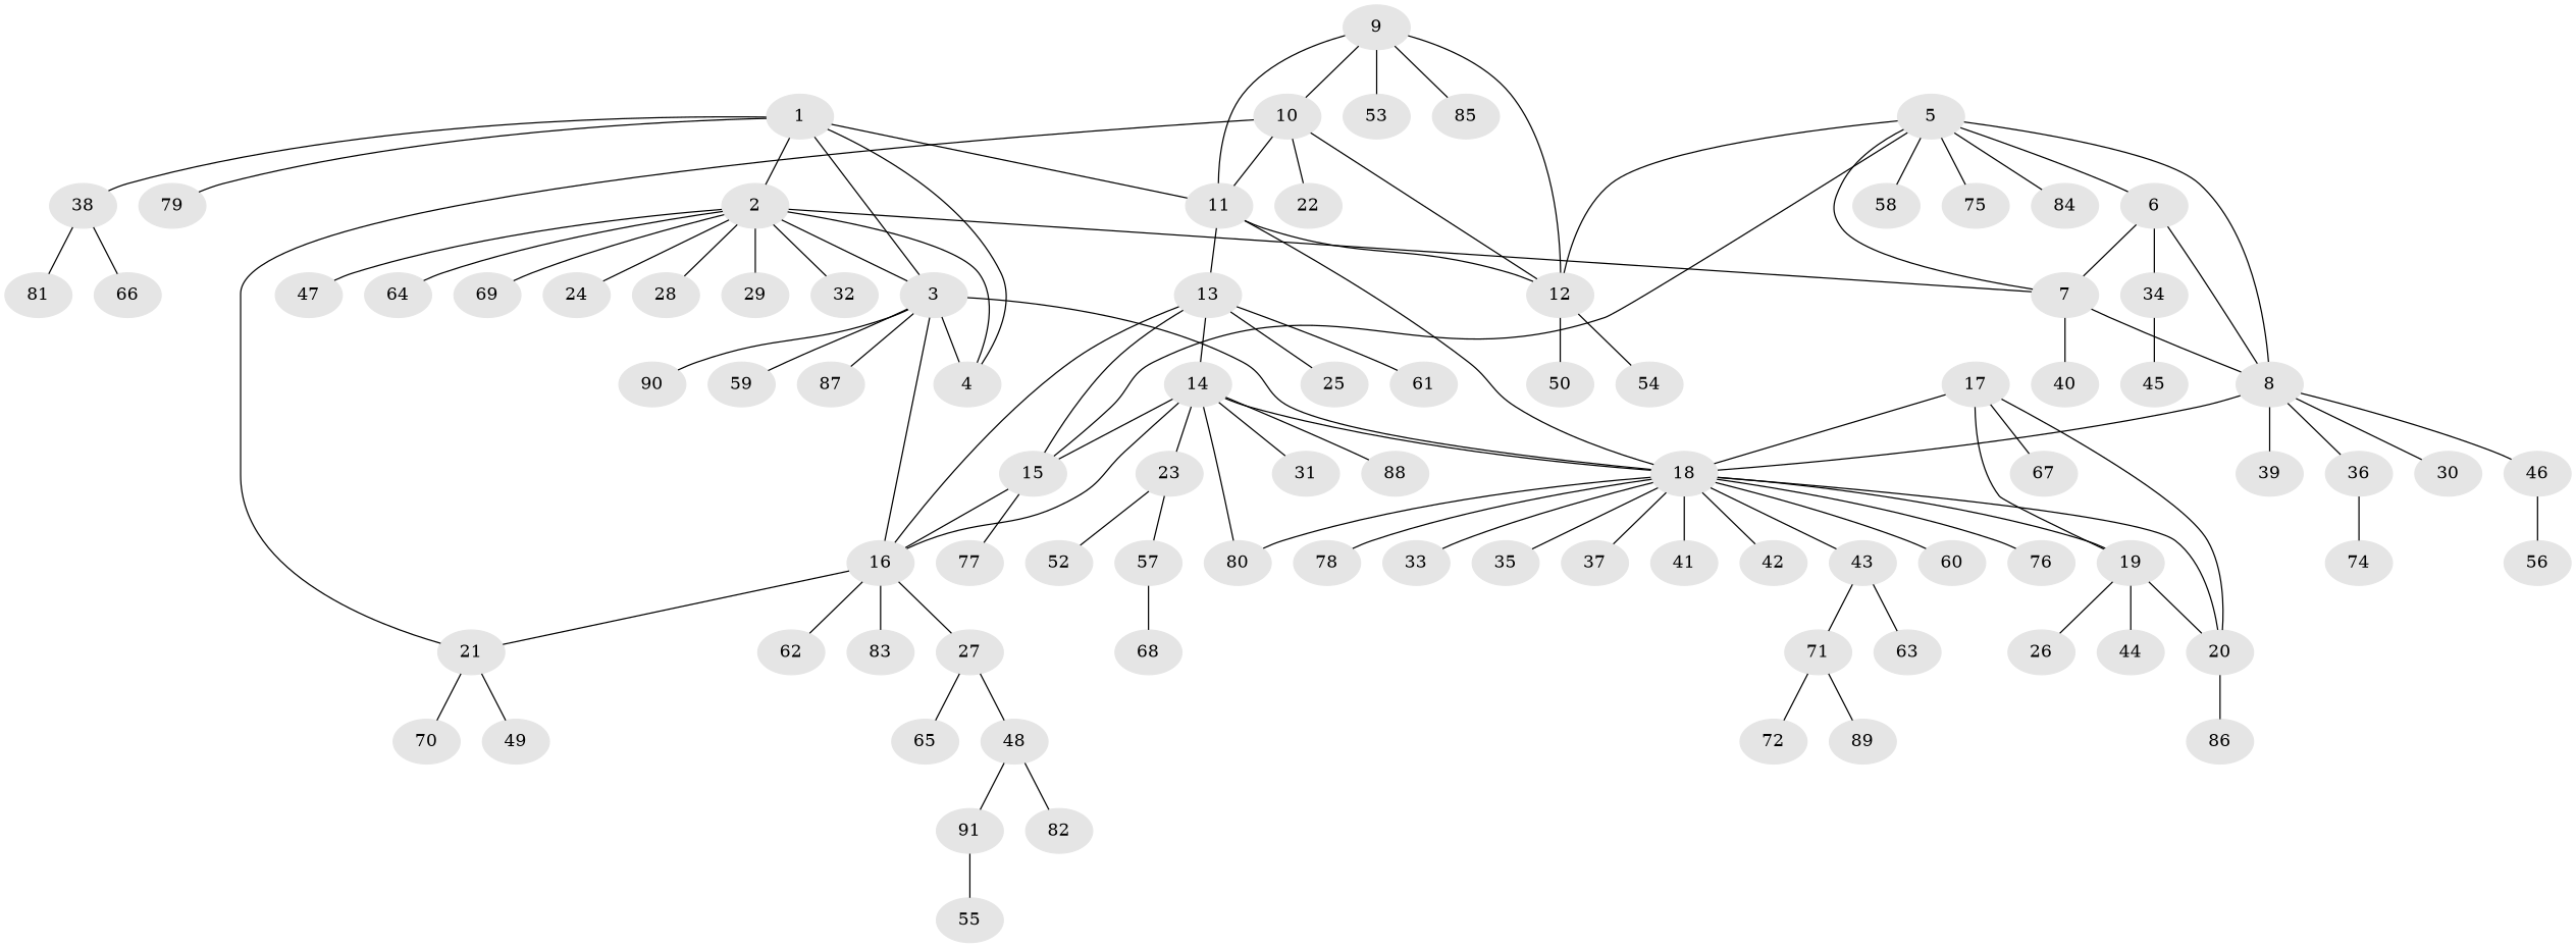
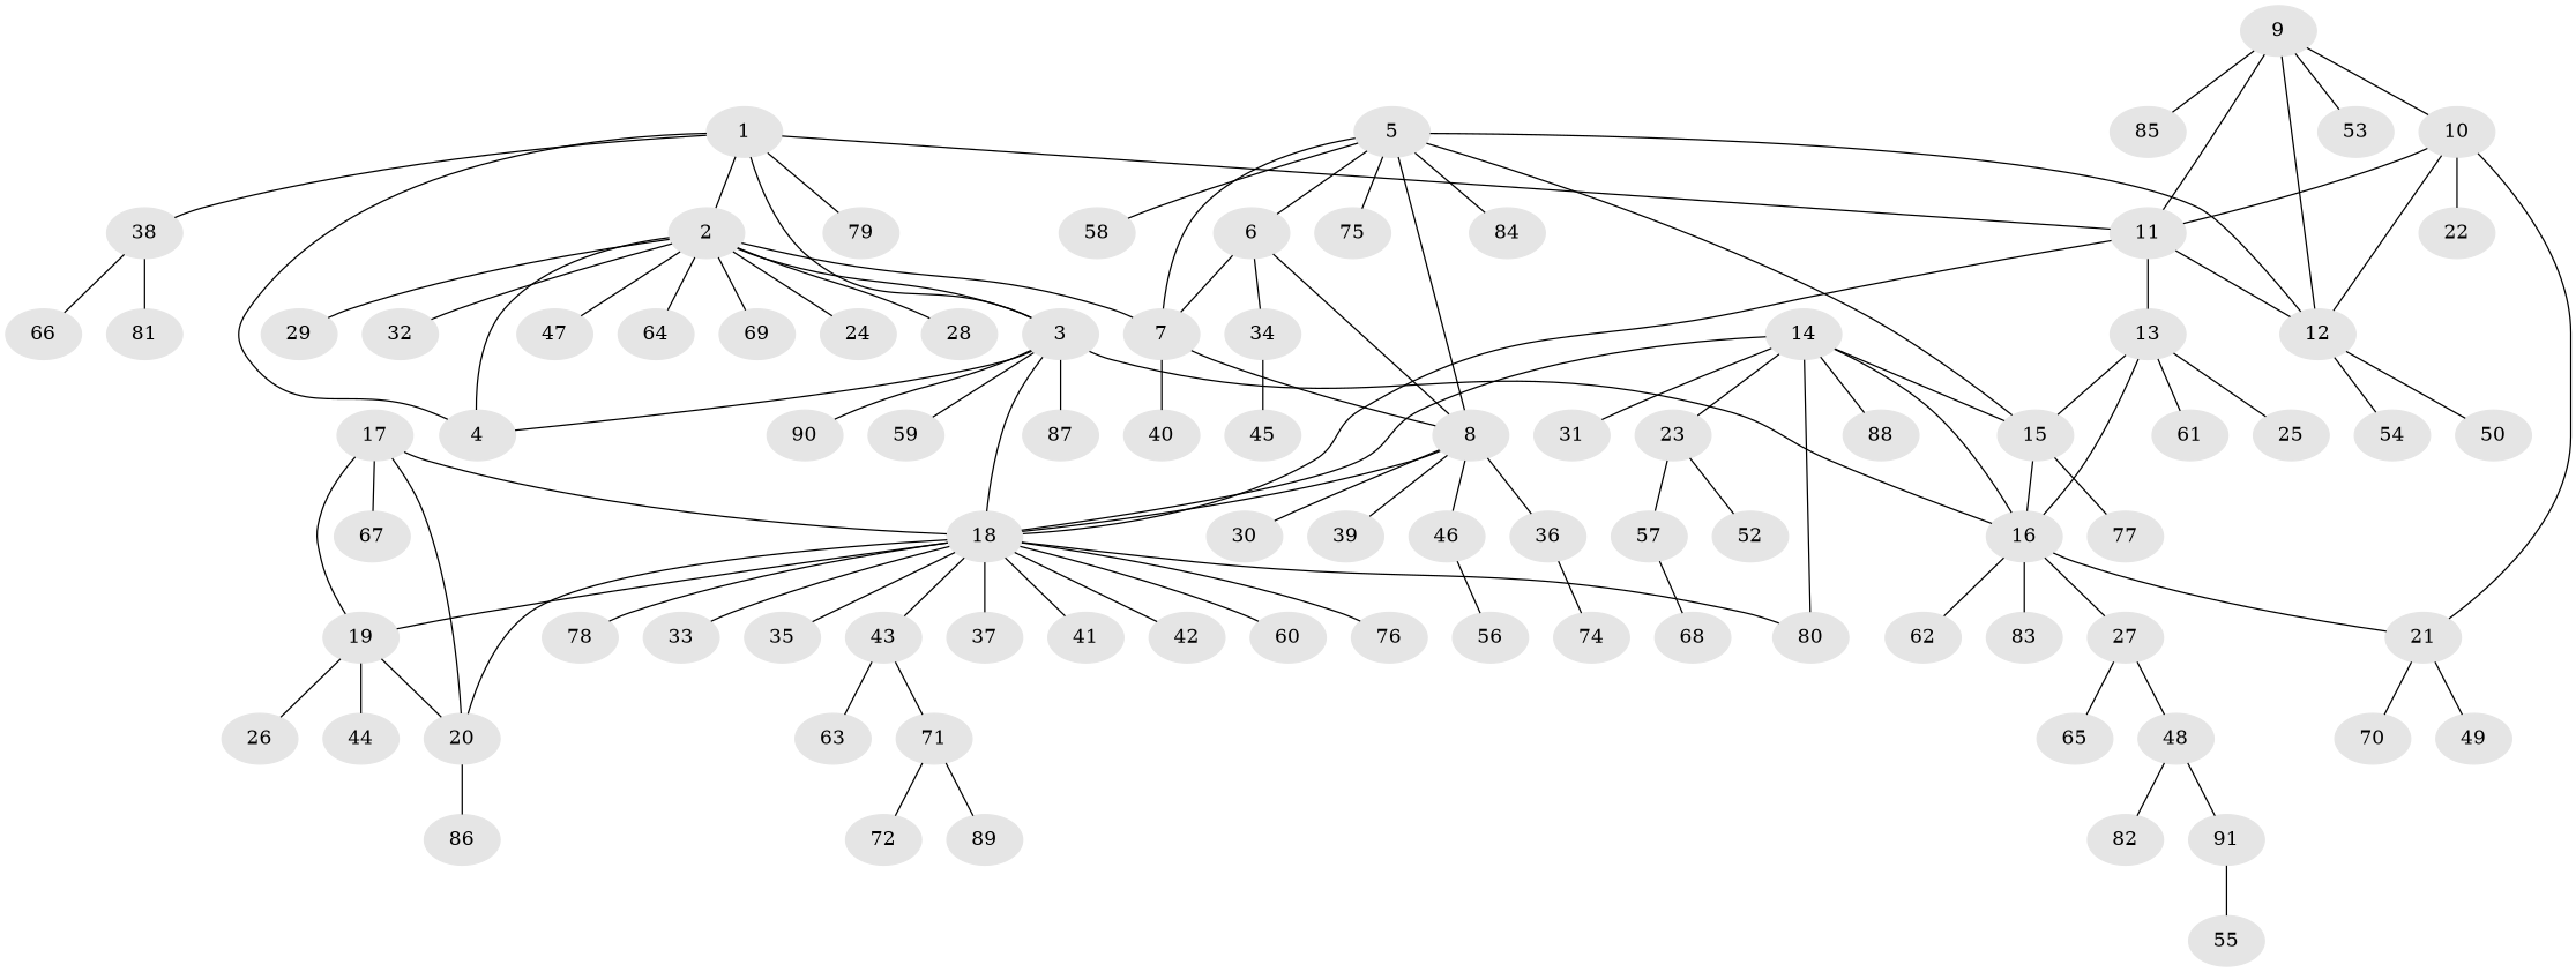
  graph {
    node [color=gray90 style=filled]
    1
    2
    3
    4
    11
    38
    79
    7
    24
    28
    29
    32
    47
    64
    69
    16
    18
    59
    87
    90
    12
    13
    66
    81
    8
    40
    21
    27
    62
    83
    80
    19
    20
    33
    35
    37
    41
    42
    43
    60
    76
    78
    5
    6
    15
    58
    75
    84
    34
    30
    36
    39
    46
    50
    54
    77
    45
    74
    56
    9
    10
    53
    85
    22
    49
    70
    14
    25
    61
    23
    31
    88
    52
    57
    48
    65
    17
    67
    26
    44
    86
    63
    71
    68
    n85 [label=91]
    82
    72
    89
    55
    1 -- 2
    1 -- 3
    1 -- 4
    1 -- 11
    1 -- 38
    1 -- 79
    2 -- 3
    2 -- 4
    2 -- 7
    2 -- 24
    2 -- 28
    2 -- 29
    2 -- 32
    2 -- 47
    2 -- 64
    2 -- 69
    3 -- 4
    3 -- 16
    3 -- 18
    3 -- 59
    3 -- 87
    3 -- 90
    11 -- 18
    11 -- 12
    11 -- 13
    38 -- 66
    38 -- 81
    7 -- 8
    7 -- 40
    16 -- 21
    16 -- 27
    16 -- 62
    16 -- 83
    18 -- 80
    18 -- 19
    18 -- 20
    18 -- 33
    18 -- 35
    18 -- 37
    18 -- 41
    18 -- 42
    18 -- 43
    18 -- 60
    18 -- 76
    18 -- 78
    12 -- 50
    12 -- 54
    13 -- 16
    13 -- 15
-   13 -- 14
    13 -- 25
    13 -- 61
    8 -- 18
    8 -- 30
    8 -- 36
    8 -- 39
    8 -- 46
    21 -- 49
    21 -- 70
    27 -- 48
    27 -- 65
    19 -- 20
    19 -- 26
    19 -- 44
    20 -- 86
    43 -- 63
    43 -- 71
    5 -- 7
    5 -- 12
    5 -- 8
    5 -- 6
    5 -- 15
    5 -- 58
    5 -- 75
    5 -- 84
    6 -- 7
    6 -- 8
    6 -- 34
    15 -- 16
    15 -- 77
    34 -- 45
    36 -- 74
    46 -- 56
    9 -- 11
    9 -- 12
    9 -- 10
    9 -- 53
    9 -- 85
    10 -- 11
    10 -- 12
    10 -- 21
    10 -- 22
    14 -- 16
    14 -- 18
    14 -- 80
    14 -- 15
    14 -- 23
    14 -- 31
    14 -- 88
    23 -- 52
    23 -- 57
    57 -- 68
    48 -- n85
    48 -- 82
    17 -- 18
    17 -- 19
    17 -- 20
    17 -- 67
    71 -- 72
    71 -- 89
    n85 -- 55
  }
